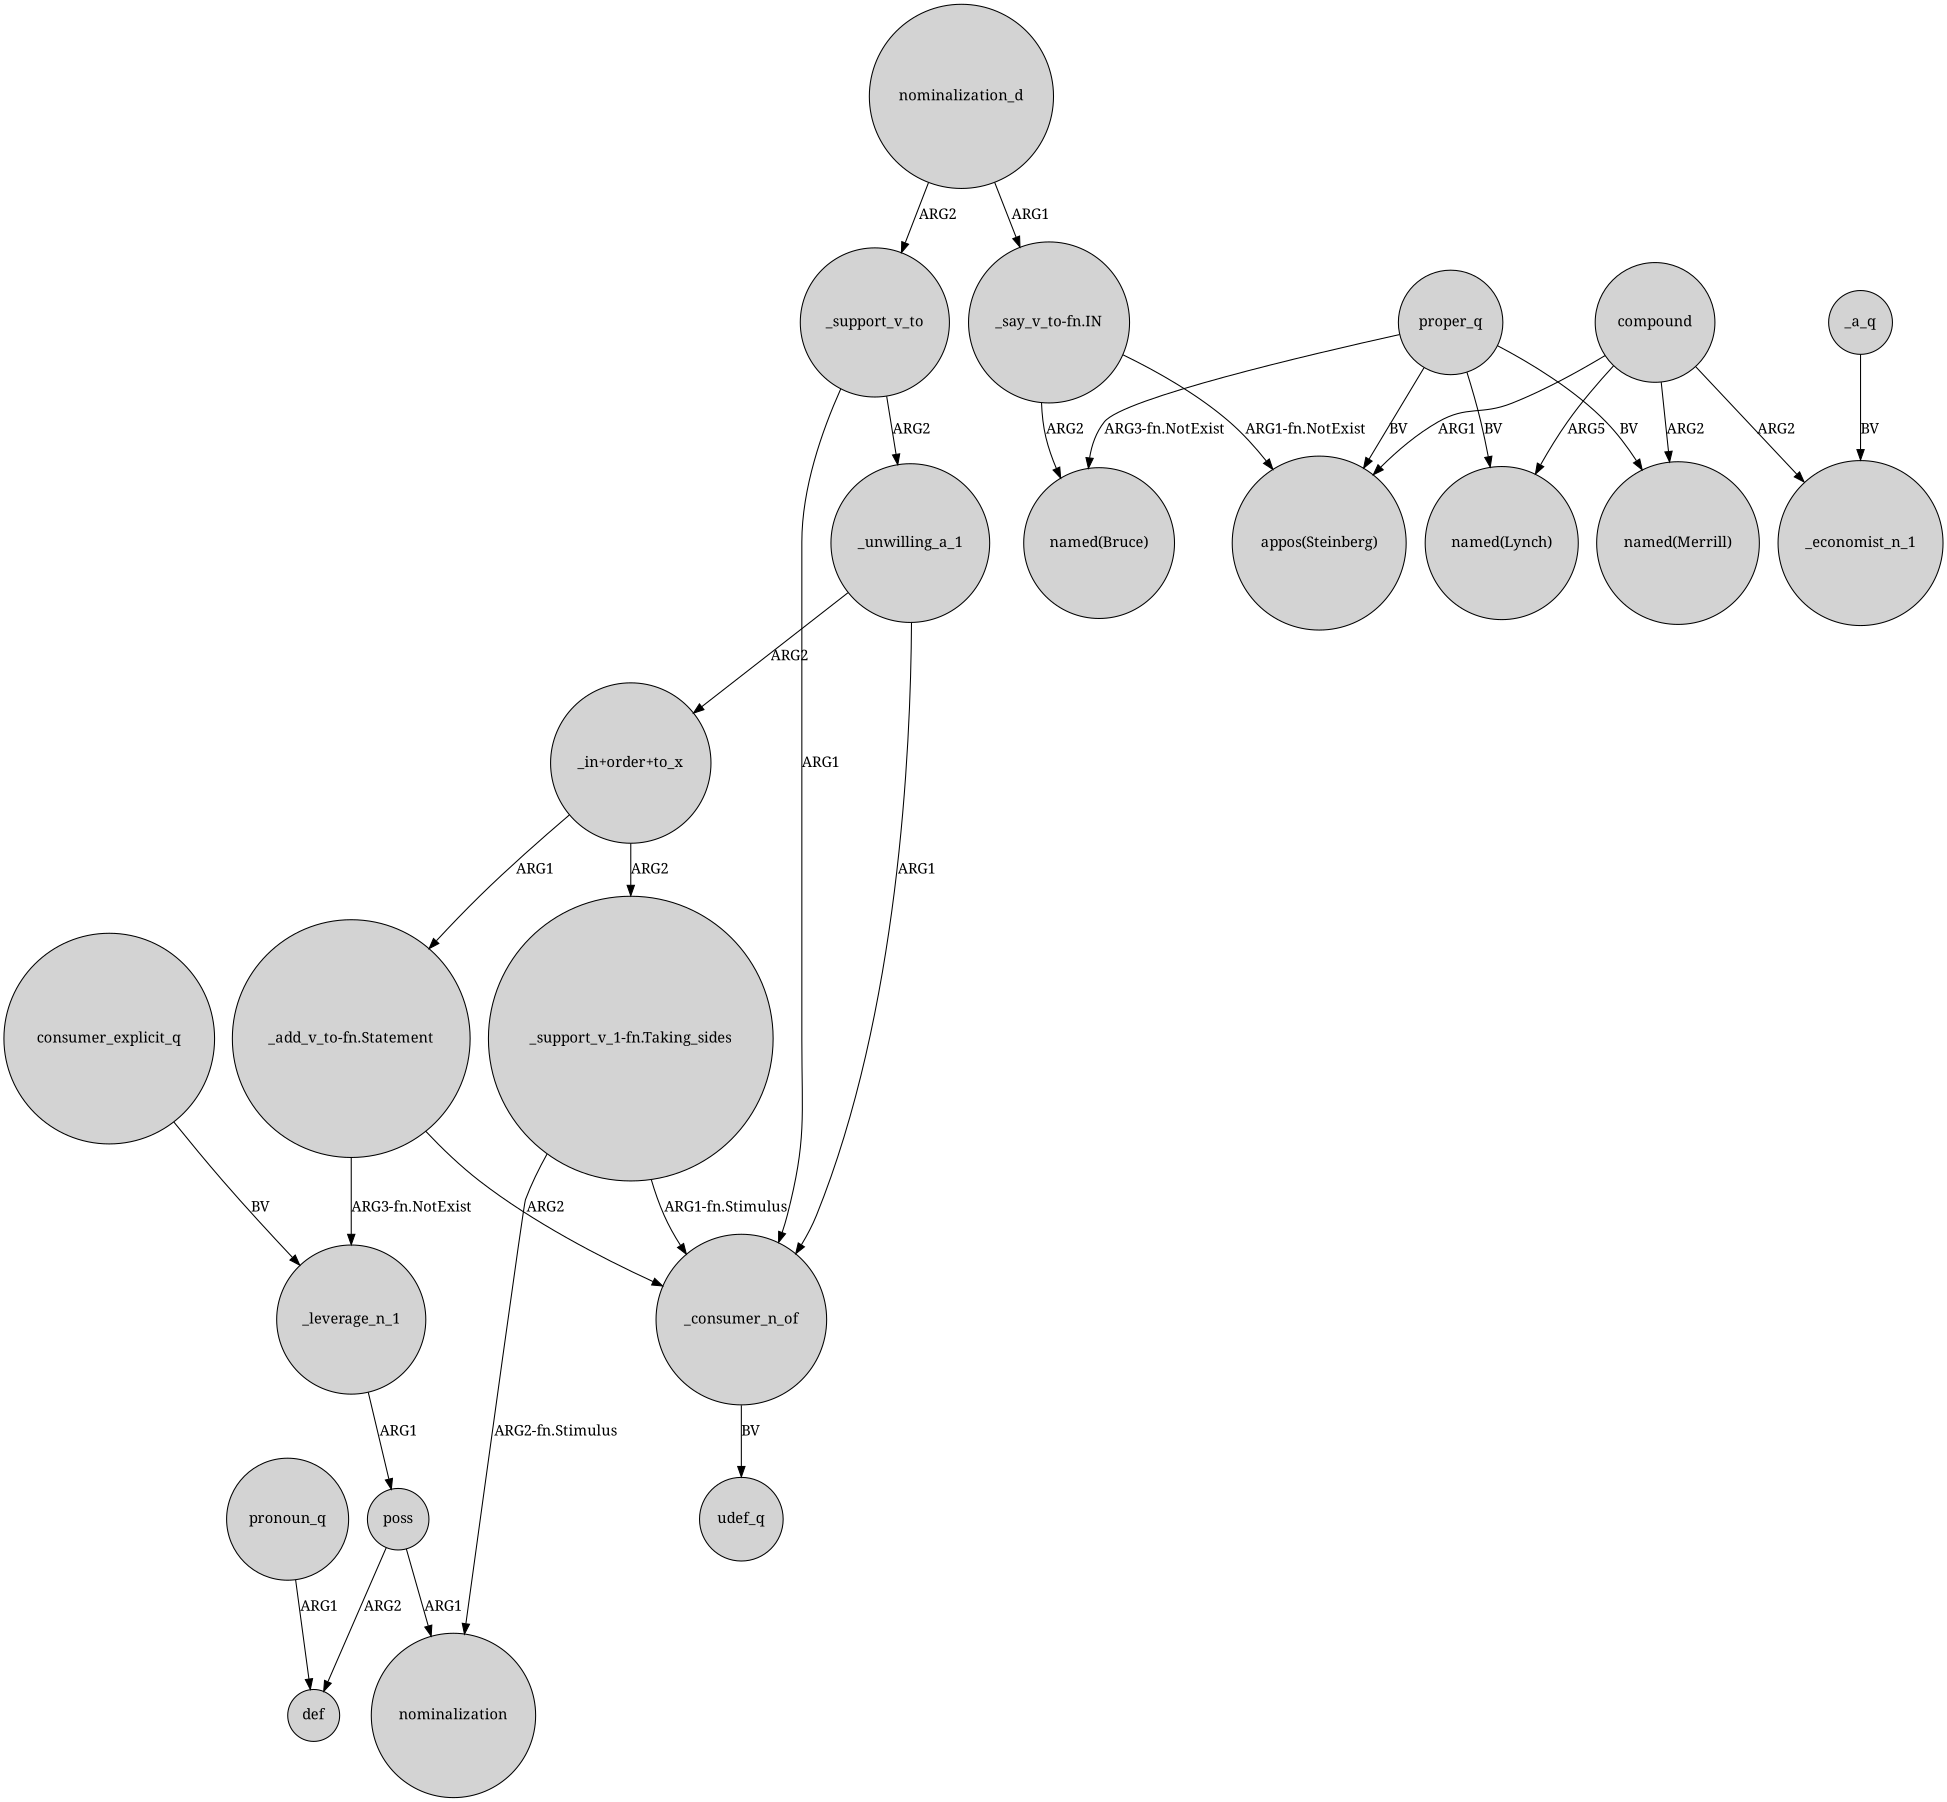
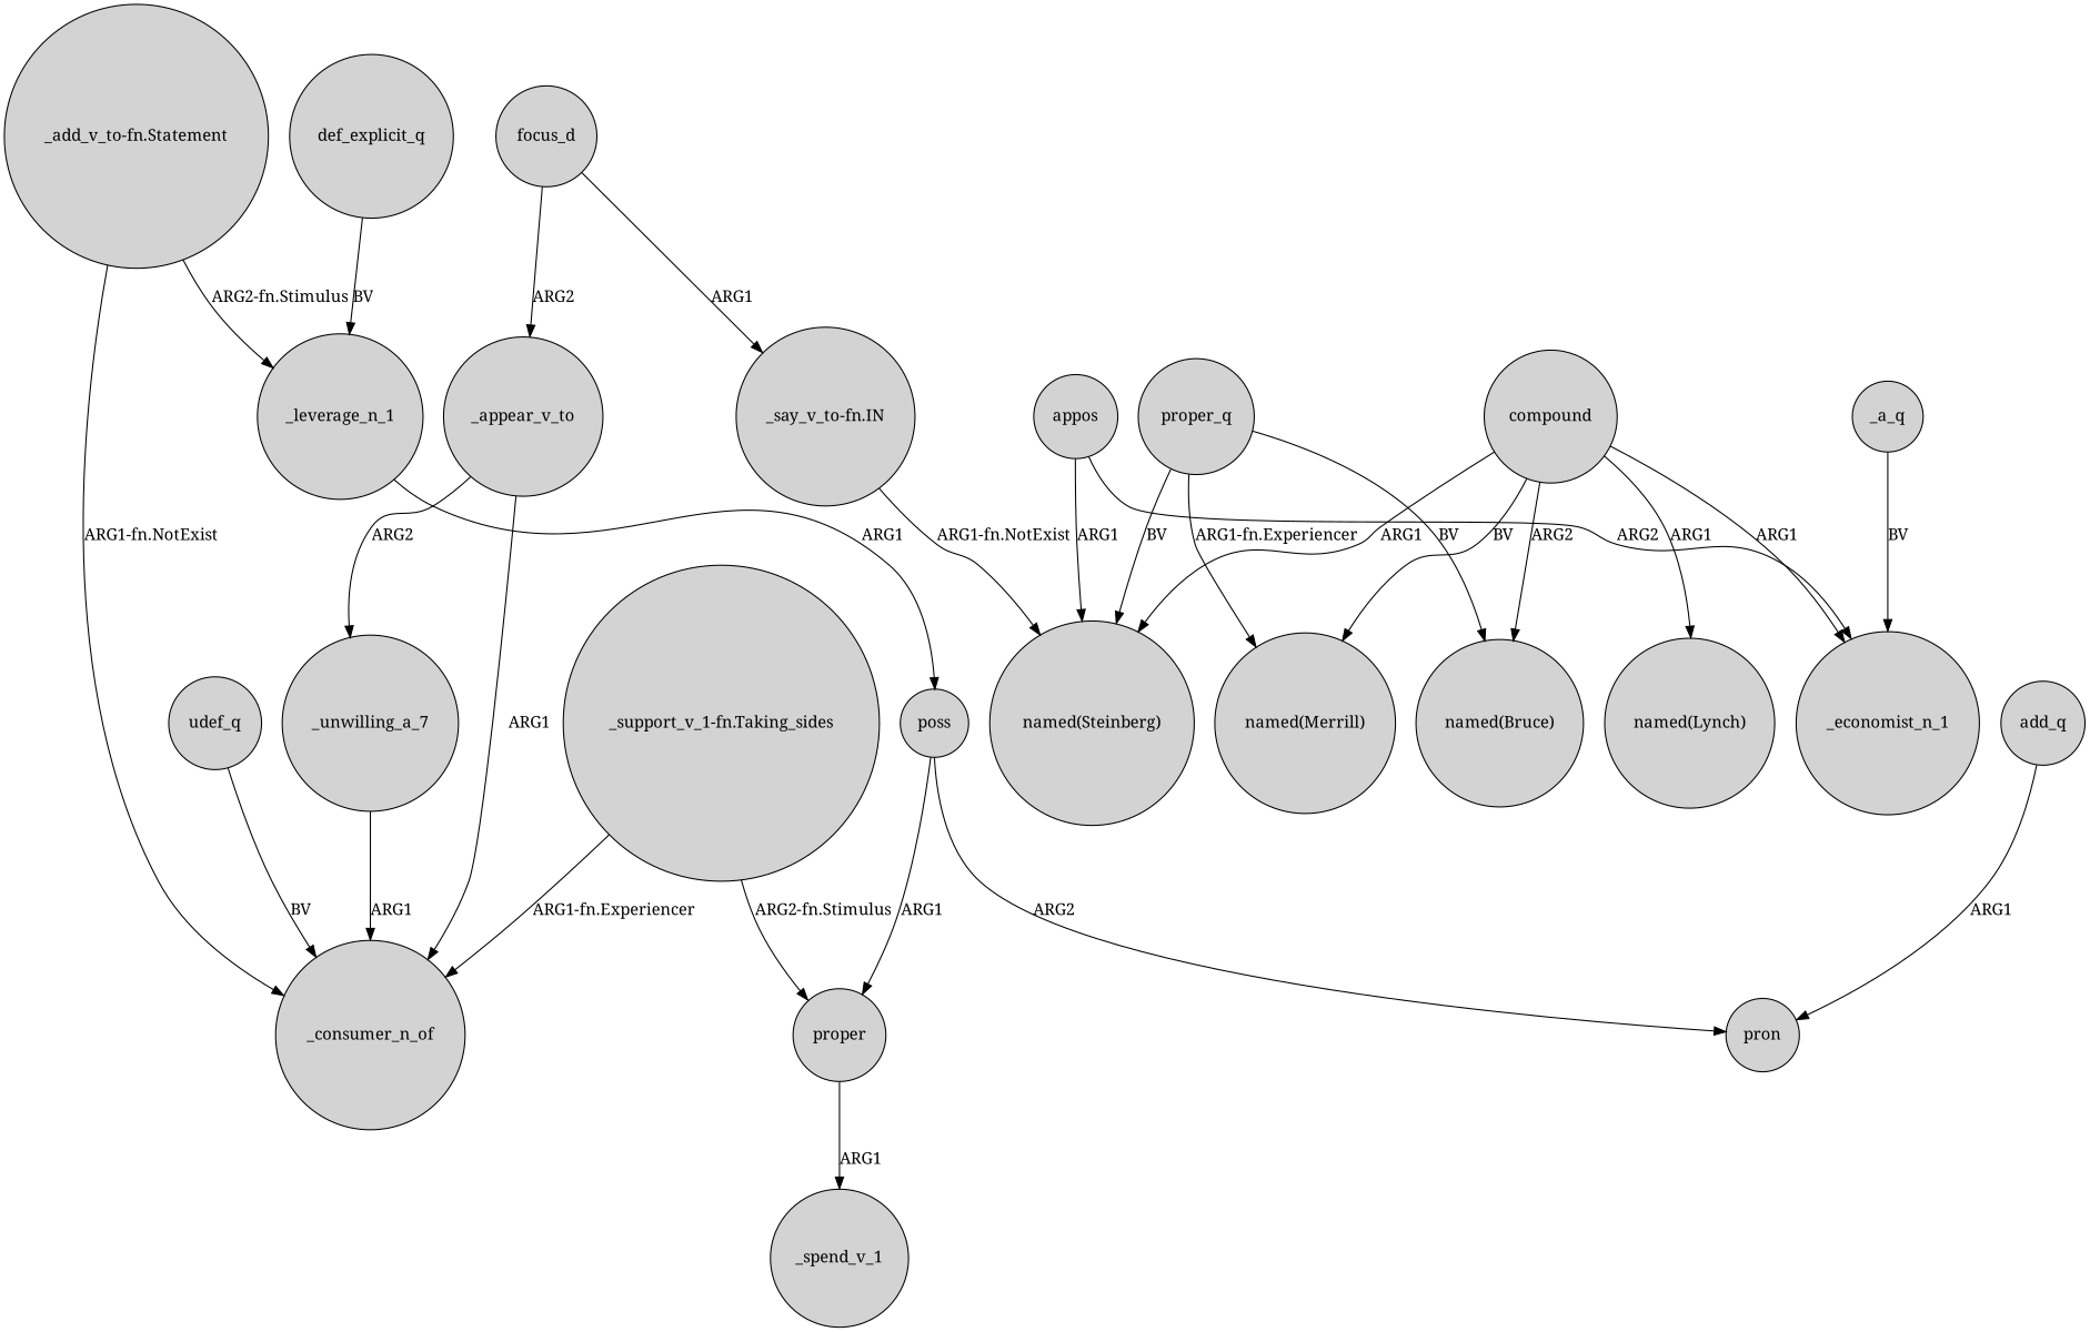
  digraph {
    fontname="Noto Serif"
    node [fontname="Noto Serif" shape=circle style=filled]
    edge [fontname="Noto Serif"]
-   _unwilling_a_1
-   "_in+order+to_x"
+   _unwilling_a_1 [label=_unwilling_a_7]
    _consumer_n_of
    "_add_v_to-fn.Statement"
    "_support_v_1-fn.Taking_sides"
    _leverage_n_1
-   nominalization
+   nominalization [label=proper]
    compound
    "named(Lynch)"
    "named(Bruce)"
-   "named(Steinberg)" [label="appos(Steinberg)"]
+   "named(Steinberg)"
    _economist_n_1
    "named(Merrill)"
    poss
-   pron [label=def]
+   pron
+   _spend_v_1
    proper_q
+   appos
    _a_q
-   focus_d [label=nominalization_d]
-   _appear_v_to [label=_support_v_to]
+   focus_d
+   _appear_v_to
    "_say_v_to-fn.IN"
-   pronoun_q
+   pronoun_q [label=add_q]
    udef_q
-   def_explicit_q [label=consumer_explicit_q]
-   _unwilling_a_1 -> "_in+order+to_x" [label=ARG2]
+   def_explicit_q
    _unwilling_a_1 -> _consumer_n_of [label=ARG1]
-   "_in+order+to_x" -> "_add_v_to-fn.Statement" [label=ARG1]
-   "_in+order+to_x" -> "_support_v_1-fn.Taking_sides" [label=ARG2]
-   "_add_v_to-fn.Statement" -> _consumer_n_of [label=ARG2]
-   "_add_v_to-fn.Statement" -> _leverage_n_1 [label="ARG3-fn.NotExist"]
-   "_support_v_1-fn.Taking_sides" -> _consumer_n_of [label="ARG1-fn.Stimulus"]
+   "_add_v_to-fn.Statement" -> _consumer_n_of [label="ARG1-fn.NotExist"]
+   "_add_v_to-fn.Statement" -> _leverage_n_1 [label="ARG2-fn.Stimulus"]
+   "_support_v_1-fn.Taking_sides" -> _consumer_n_of [label="ARG1-fn.Experiencer"]
    "_support_v_1-fn.Taking_sides" -> nominalization [label="ARG2-fn.Stimulus"]
    _leverage_n_1 -> poss [label=ARG1]
-   compound -> "named(Lynch)" [label=ARG5]
-   "_say_v_to-fn.IN" -> "named(Bruce)" [label=ARG2]
+   nominalization -> _spend_v_1 [label=ARG1]
+   compound -> "named(Lynch)" [label=ARG1]
+   compound -> "named(Bruce)" [label=ARG2]
    compound -> "named(Steinberg)" [label=ARG1]
-   compound -> _economist_n_1 [label=ARG2]
-   compound -> "named(Merrill)" [label=ARG2]
+   compound -> _economist_n_1 [label=ARG1]
+   compound -> "named(Merrill)" [label=BV]
    poss -> nominalization [label=ARG1]
    poss -> pron [label=ARG2]
-   proper_q -> "named(Lynch)" [label=BV]
-   proper_q -> "named(Bruce)" [label="ARG3-fn.NotExist"]
+   proper_q -> "named(Bruce)" [label=BV]
    proper_q -> "named(Steinberg)" [label=BV]
-   proper_q -> "named(Merrill)" [label=BV]
+   proper_q -> "named(Merrill)" [label="ARG1-fn.Experiencer"]
+   appos -> "named(Steinberg)" [label=ARG1]
+   appos -> _economist_n_1 [label=ARG2]
    _a_q -> _economist_n_1 [label=BV]
    focus_d -> _appear_v_to [label=ARG2]
    focus_d -> "_say_v_to-fn.IN" [label=ARG1]
    _appear_v_to -> _unwilling_a_1 [label=ARG2]
    _appear_v_to -> _consumer_n_of [label=ARG1]
    "_say_v_to-fn.IN" -> "named(Steinberg)" [label="ARG1-fn.NotExist"]
    pronoun_q -> pron [label=ARG1]
-   _consumer_n_of -> udef_q [label=BV]
+   udef_q -> _consumer_n_of [label=BV]
    def_explicit_q -> _leverage_n_1 [label=BV]
  }
